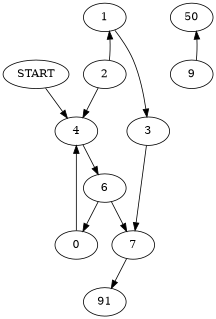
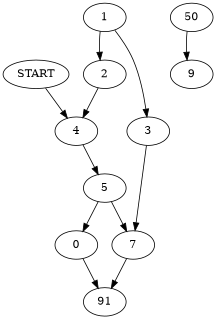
  digraph {
    n1 [label=START]
    4
    1
    2
    3
    7
-   6
+   6 [label=5]
    n8 [label=0]
    n9 [label=50]
    9
    n11 [label=91]
    n1 -> 4
    4 -> 6
-   2 -> 1
+   1 -> 2
    1 -> 3
    2 -> 4
    3 -> 7
    7 -> n11
    6 -> 7
    6 -> n8
-   n8 -> 4
-   9 -> n9
+   n8 -> n11
+   n9 -> 9
  }
